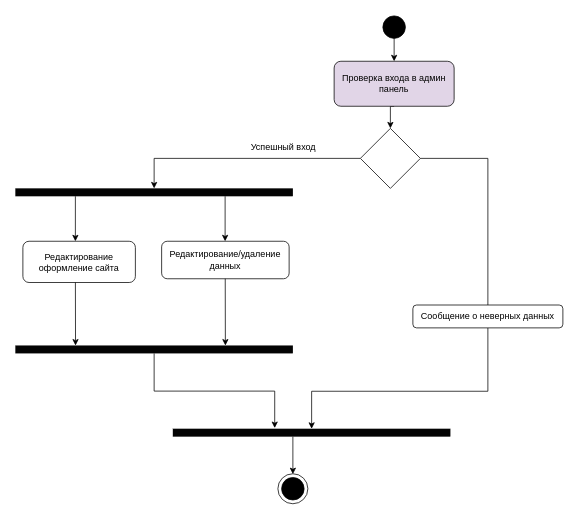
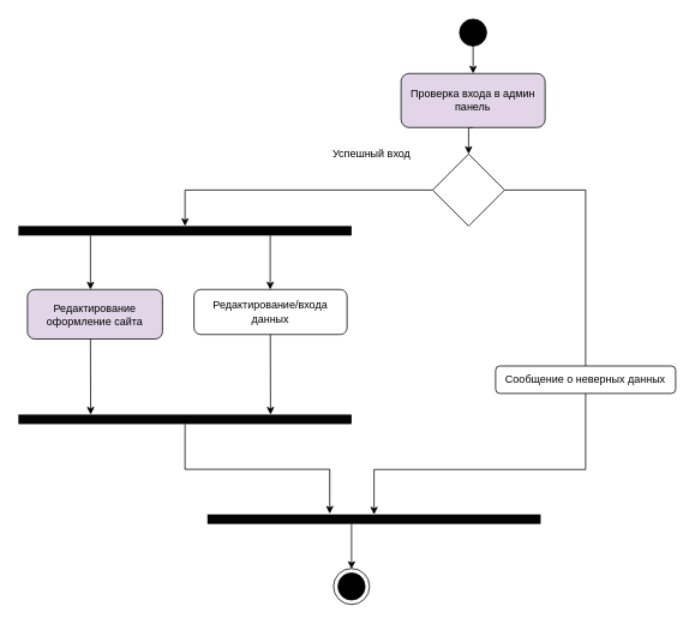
  <mxCell id="0" />
  <mxCell id="1" parent="0" />
  <mxCell id="2" style="edgeStyle=none;rounded=0;orthogonalLoop=1;jettySize=auto;html=1;startSize=6;strokeWidth=1;" edge="1" parent="1"><mxGeometry relative="1" as="geometry"><mxPoint x="100" y="363" as="sourcePoint" /><mxPoint x="100.2" y="460" as="targetPoint" /></mxGeometry></mxCell>
  <mxCell id="3" style="edgeStyle=none;rounded=0;orthogonalLoop=1;jettySize=auto;html=1;startSize=6;strokeWidth=1;" edge="1" parent="1"><mxGeometry relative="1" as="geometry"><mxPoint x="299.8" y="363" as="sourcePoint" /><mxPoint x="300" y="460" as="targetPoint" /></mxGeometry></mxCell>
  <mxCell id="4" style="edgeStyle=orthogonalEdgeStyle;rounded=0;orthogonalLoop=1;jettySize=auto;html=1;exitX=0.5;exitY=1;exitDx=0;exitDy=0;entryX=0.5;entryY=0;entryDx=0;entryDy=0;" parent="1" source="5" target="7" edge="1"><mxGeometry relative="1" as="geometry"><mxPoint x="525.118" y="81" as="targetPoint" /></mxGeometry></mxCell>
  <mxCell id="5" value="" style="ellipse;whiteSpace=wrap;html=1;aspect=fixed;fillColor=#000000;" parent="1" vertex="1"><mxGeometry x="510" y="20.5" width="30" height="30" as="geometry" /></mxCell>
  <mxCell id="6" style="edgeStyle=orthogonalEdgeStyle;rounded=0;orthogonalLoop=1;jettySize=auto;html=1;exitX=0.5;exitY=1;exitDx=0;exitDy=0;entryX=0.5;entryY=0;entryDx=0;entryDy=0;" parent="1" source="7" target="10" edge="1"><mxGeometry relative="1" as="geometry"><mxPoint x="525.118" y="171" as="targetPoint" /></mxGeometry></mxCell>
  <mxCell id="7" value="Проверка входа в админ панель" style="rounded=1;whiteSpace=wrap;html=1;fillColor=#e1d5e7;" parent="1" vertex="1"><mxGeometry x="445" y="81" width="160" height="60" as="geometry" /></mxCell>
  <mxCell id="8" style="edgeStyle=orthogonalEdgeStyle;rounded=0;orthogonalLoop=1;jettySize=auto;html=1;exitX=0;exitY=0.5;exitDx=0;exitDy=0;startSize=6;entryX=0.5;entryY=0;entryDx=0;entryDy=0;" parent="1" source="10" target="12" edge="1"><mxGeometry relative="1" as="geometry"><mxPoint x="360" y="251" as="targetPoint" /></mxGeometry></mxCell>
  <mxCell id="9" style="edgeStyle=orthogonalEdgeStyle;rounded=0;orthogonalLoop=1;jettySize=auto;html=1;exitX=1;exitY=0.5;exitDx=0;exitDy=0;" parent="1" source="10" target="22" edge="1"><mxGeometry relative="1" as="geometry"><mxPoint x="667" y="451" as="targetPoint" /><Array as="points"><mxPoint x="650" y="211" /><mxPoint x="650" y="521" /><mxPoint x="415" y="521" /></Array></mxGeometry></mxCell>
  <mxCell id="10" value="" style="rhombus;whiteSpace=wrap;html=1;" parent="1" vertex="1"><mxGeometry x="480" y="170.5" width="80" height="80" as="geometry" /></mxCell>
  <mxCell id="11" style="edgeStyle=none;rounded=0;orthogonalLoop=1;jettySize=auto;html=1;startSize=6;strokeWidth=1;" parent="1" edge="1"><mxGeometry relative="1" as="geometry"><mxPoint x="299.66" y="261" as="sourcePoint" /><mxPoint x="299.66" y="321" as="targetPoint" /></mxGeometry></mxCell>
  <mxCell id="12" value="" style="rounded=0;whiteSpace=wrap;html=1;fillColor=#030303;strokeWidth=0;" parent="1" vertex="1"><mxGeometry x="20" y="250.5" width="370" height="10.5" as="geometry" /></mxCell>
  <mxCell id="13" value="Сообщение о неверных данных" style="rounded=1;whiteSpace=wrap;html=1;fillColor=#FFFFFF;arcSize=16;" parent="1" vertex="1"><mxGeometry x="550" y="406" width="200" height="30.5" as="geometry" /></mxCell>
- <mxCell id="14" value="Редактирование/удаление данных" style="rounded=1;whiteSpace=wrap;html=1;strokeWidth=1;fillColor=#FFFFFF;" parent="1" vertex="1"><mxGeometry x="215" y="321" width="170" height="50" as="geometry" /></mxCell>
- <mxCell id="15" value="Редактирование оформление сайта" style="rounded=1;whiteSpace=wrap;html=1;strokeWidth=1;fillColor=#FFFFFF;" parent="1" vertex="1"><mxGeometry x="30" y="321" width="150" height="55" as="geometry" /></mxCell>
+ <mxCell id="14" value="Редактирование/входа данных" style="rounded=1;whiteSpace=wrap;html=1;strokeWidth=1;fillColor=#FFFFFF;" parent="1" vertex="1"><mxGeometry x="215" y="321" width="170" height="50" as="geometry" /></mxCell>
+ <mxCell id="15" value="Редактирование оформление сайта" style="rounded=1;whiteSpace=wrap;html=1;strokeWidth=1;fillColor=#e1d5e7;" parent="1" vertex="1"><mxGeometry x="30" y="321" width="150" height="55" as="geometry" /></mxCell>
  <mxCell id="16" style="edgeStyle=orthogonalEdgeStyle;rounded=0;orthogonalLoop=1;jettySize=auto;html=1;exitX=0.5;exitY=1;exitDx=0;exitDy=0;startArrow=none;startFill=0;endArrow=classic;endFill=1;startSize=6;strokeWidth=1;entryX=0.367;entryY=-0.095;entryDx=0;entryDy=0;entryPerimeter=0;" parent="1" source="17" target="22" edge="1"><mxGeometry relative="1" as="geometry"><mxPoint x="204.667" y="621" as="targetPoint" /></mxGeometry></mxCell>
  <mxCell id="17" value="" style="rounded=0;whiteSpace=wrap;html=1;fillColor=#030303;strokeWidth=0;" parent="1" vertex="1"><mxGeometry x="20" y="460" width="370" height="10.5" as="geometry" /></mxCell>
  <mxCell id="18" value="" style="group" parent="1" vertex="1" connectable="0"><mxGeometry x="370" y="631" width="40" height="40" as="geometry" /></mxCell>
  <mxCell id="19" value="" style="ellipse;whiteSpace=wrap;html=1;aspect=fixed;fillColor=#FFFFFF;" parent="18" vertex="1"><mxGeometry width="40" height="40" as="geometry" /></mxCell>
  <mxCell id="20" value="" style="ellipse;whiteSpace=wrap;html=1;aspect=fixed;fillColor=#000000;container=1;" parent="18" vertex="1"><mxGeometry x="5" y="5" width="30" height="30" as="geometry" /></mxCell>
- <mxCell id="21" value="Успешный вход" style="text;html=1;strokeColor=none;fillColor=none;align=center;verticalAlign=middle;whiteSpace=wrap;rounded=0;" parent="1" vertex="1"><mxGeometry x="325" y="181" width="105" height="30" as="geometry" /></mxCell>
+ <mxCell id="21" value="Успешный вход" style="text;html=1;strokeColor=none;fillColor=none;align=center;verticalAlign=middle;whiteSpace=wrap;rounded=0;" parent="1" vertex="1"><mxGeometry x="360" y="156" width="105" height="30" as="geometry" /></mxCell>
  <mxCell id="22" value="" style="rounded=0;whiteSpace=wrap;html=1;fillColor=#030303;strokeWidth=0;" parent="1" vertex="1"><mxGeometry x="230" y="571" width="370" height="10.5" as="geometry" /></mxCell>
  <mxCell id="23" style="edgeStyle=none;rounded=0;orthogonalLoop=1;jettySize=auto;html=1;startSize=6;strokeWidth=1;" edge="1" parent="1"><mxGeometry relative="1" as="geometry"><mxPoint x="100" y="261" as="sourcePoint" /><mxPoint x="100" y="321" as="targetPoint" /></mxGeometry></mxCell>
  <mxCell id="24" value="" style="endArrow=classic;html=1;rounded=0;" edge="1" parent="1"><mxGeometry width="50" height="50" relative="1" as="geometry"><mxPoint x="390" y="581.5" as="sourcePoint" /><mxPoint x="390" y="631.5" as="targetPoint" /></mxGeometry></mxCell>
